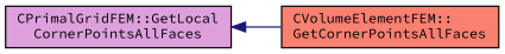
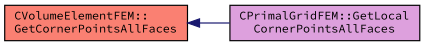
  digraph {
    rankdir=LR
    fontname="Source Code Pro"
    node [color=black fontname="Source Code Pro" fontsize=10 shape=record style=filled]
    n1 [fillcolor=plum fontcolor=black height=0.2 label="CPrimalGridFEM::GetLocal\lCornerPointsAllFaces" width=0.4]
    n2 [fillcolor=salmon height=0.2 label="CVolumeElementFEM::\lGetCornerPointsAllFaces" width=0.4]
-   n1 -> n2 [color=midnightblue dir=back fontname="Source Code Pro" fontsize=10 labelfontname=Helvetica labelfontsize=10 style=solid]
+   n2 -> n1 [color=midnightblue dir=back fontname="Source Code Pro" fontsize=10 labelfontname=Helvetica labelfontsize=10 style=solid]
  }
